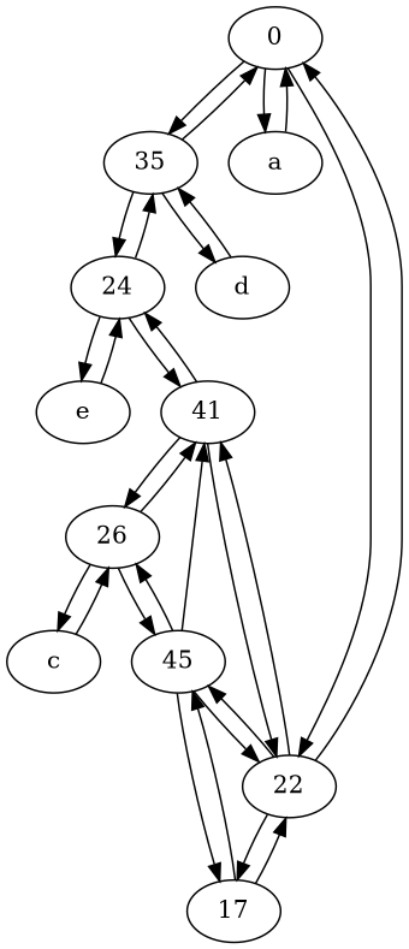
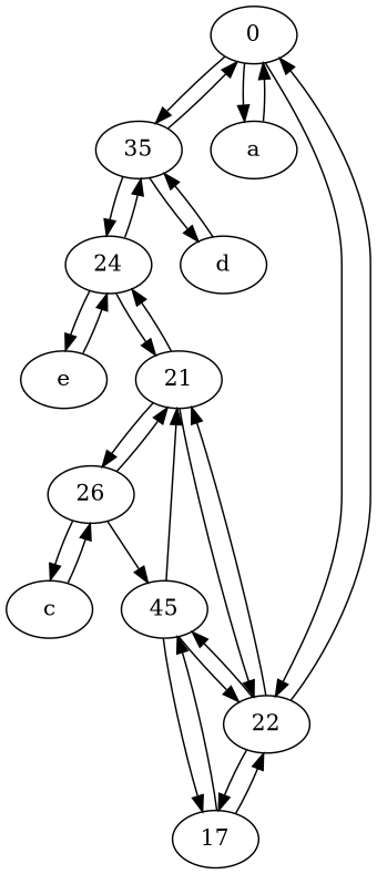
  digraph {
    n1 [label=0]
    35
    d
    n4 [label=24]
    a
    22
-   41
+   41 [label=21]
    e
    c
    26
    45
    17
    n1 -> 35
    n1 -> a
    n1 -> 22
    35 -> n1
    35 -> d
    35 -> n4
    d -> 35
    n4 -> 35
    n4 -> 41
    n4 -> e
    a -> n1
    22 -> n1
    22 -> 41
    22 -> 45
    22 -> 17
    41 -> n4
    41 -> 22
    41 -> 26
    e -> n4
    c -> 26
    26 -> 41
    26 -> c
    26 -> 45
    45 -> 22
    45 -> 41
-   45 -> 26
    45 -> 17
    17 -> 22
    17 -> 45
  }
